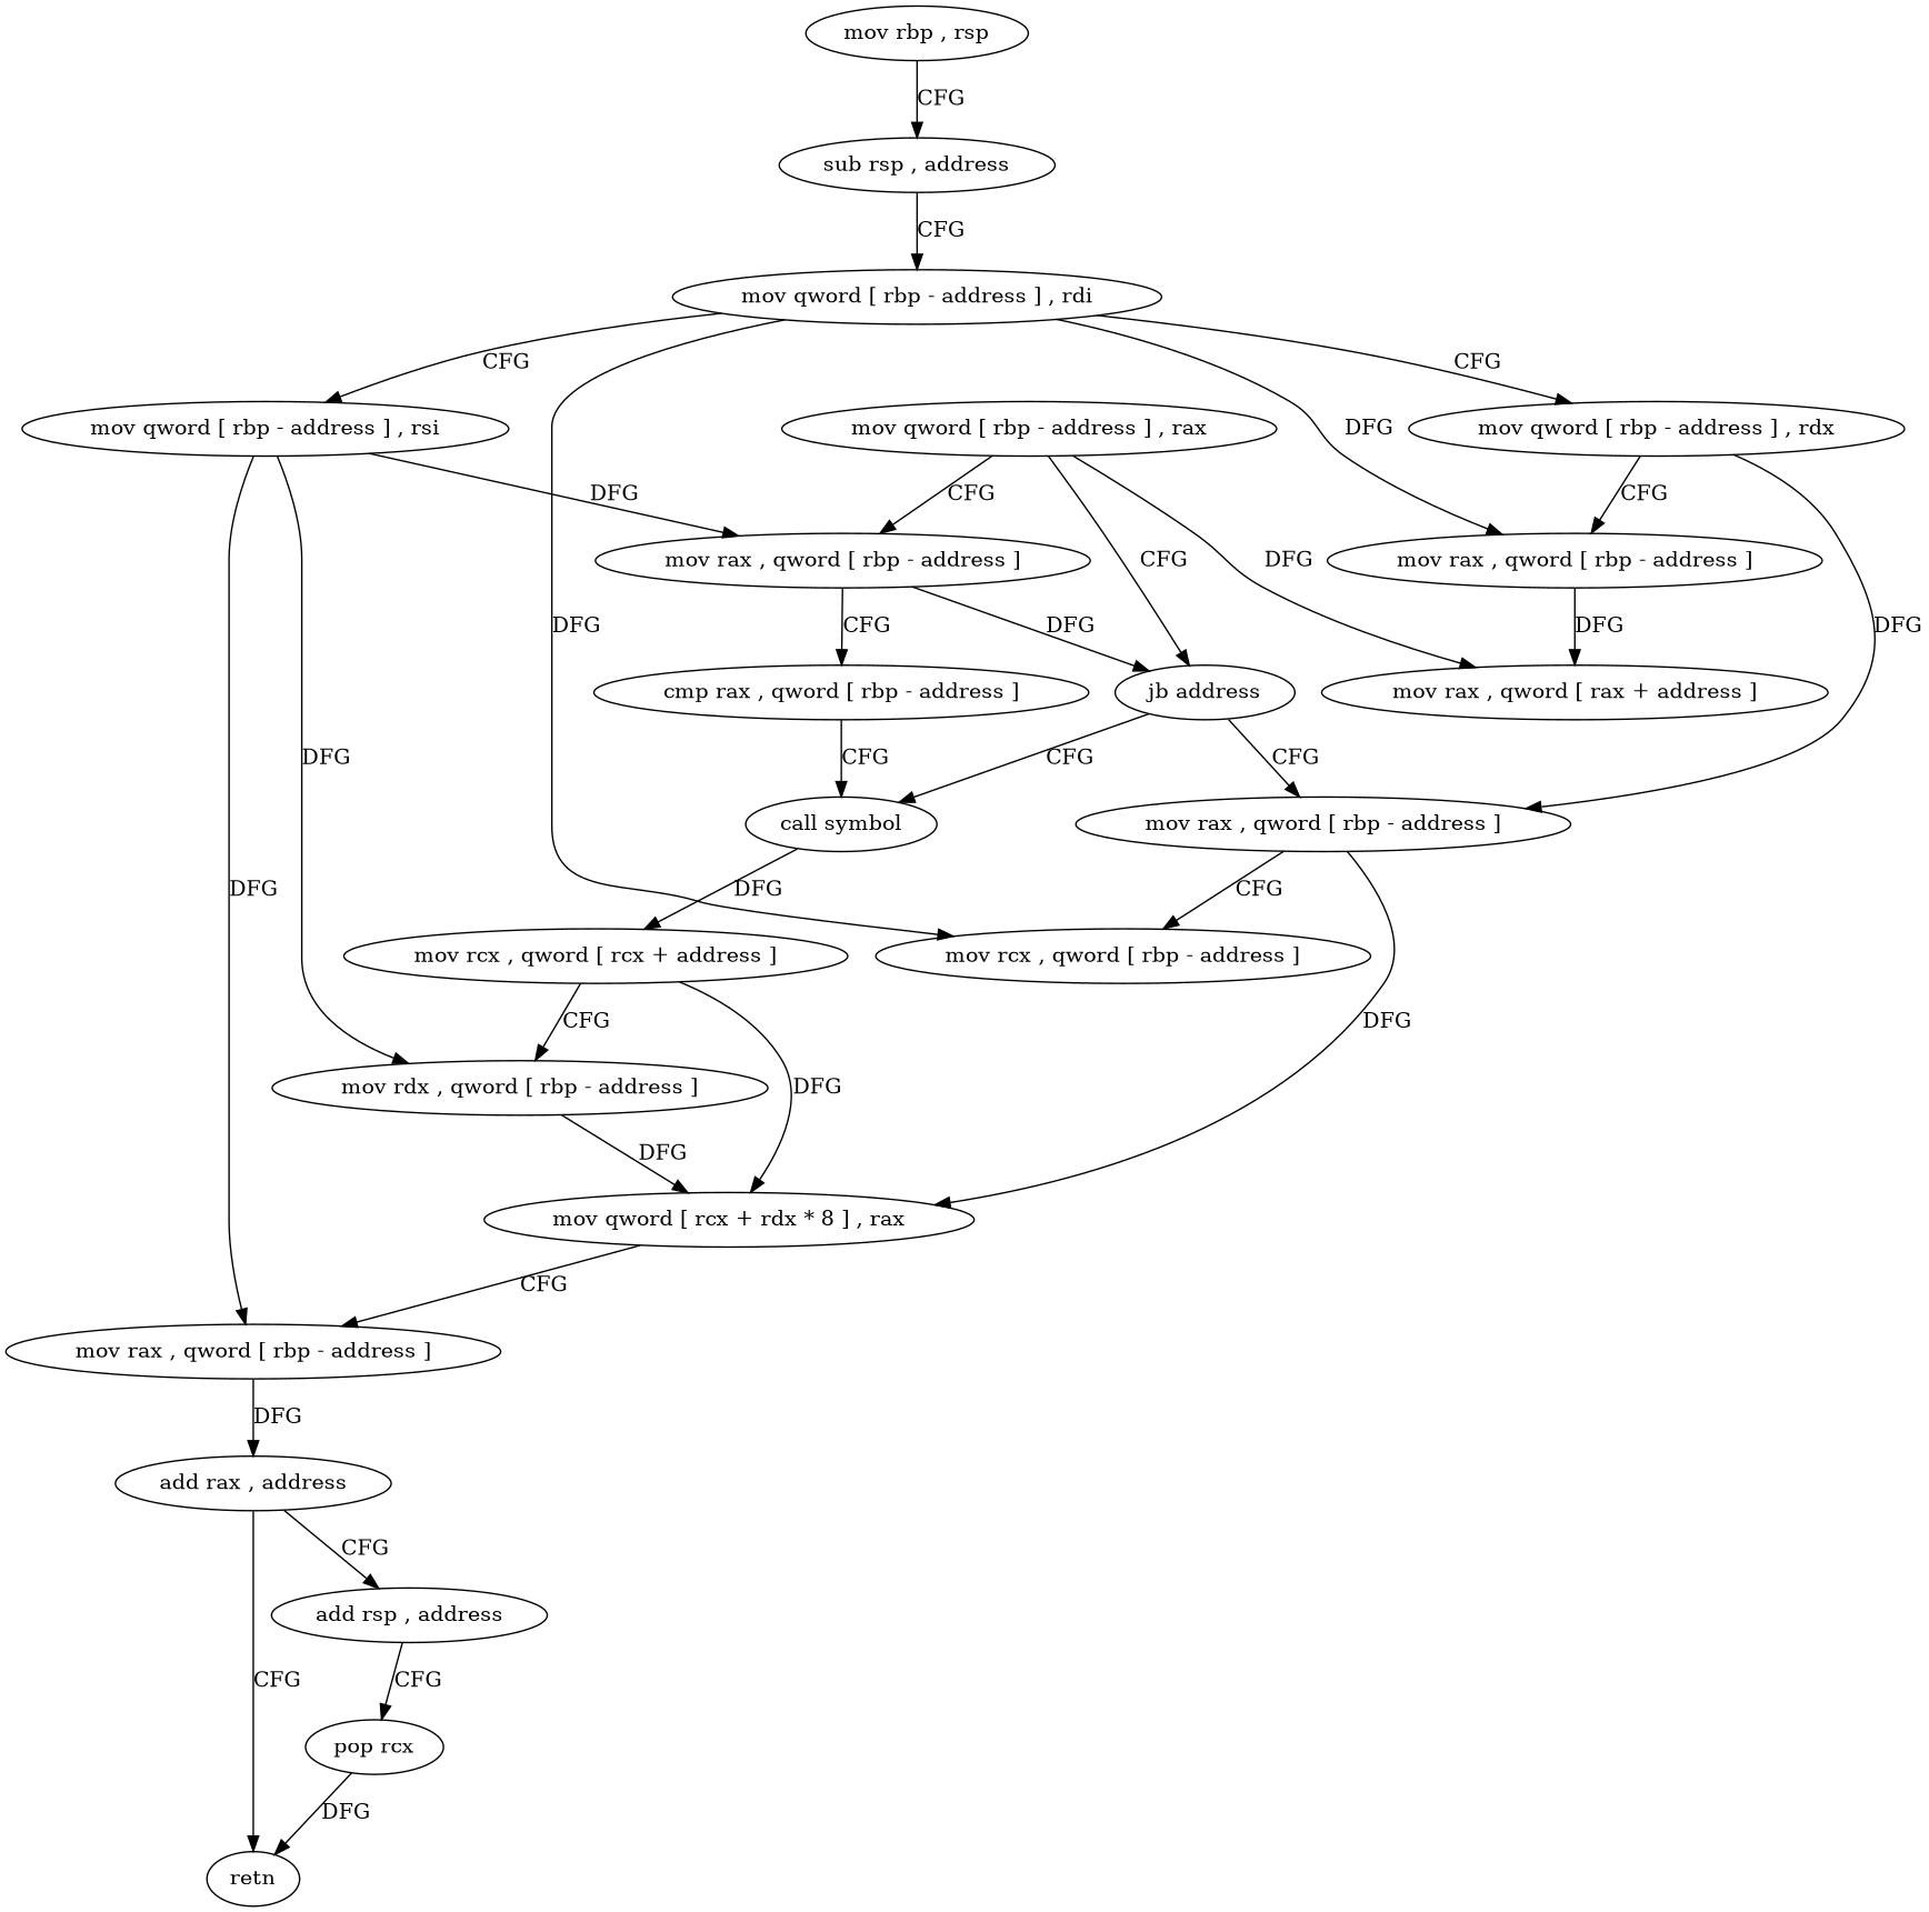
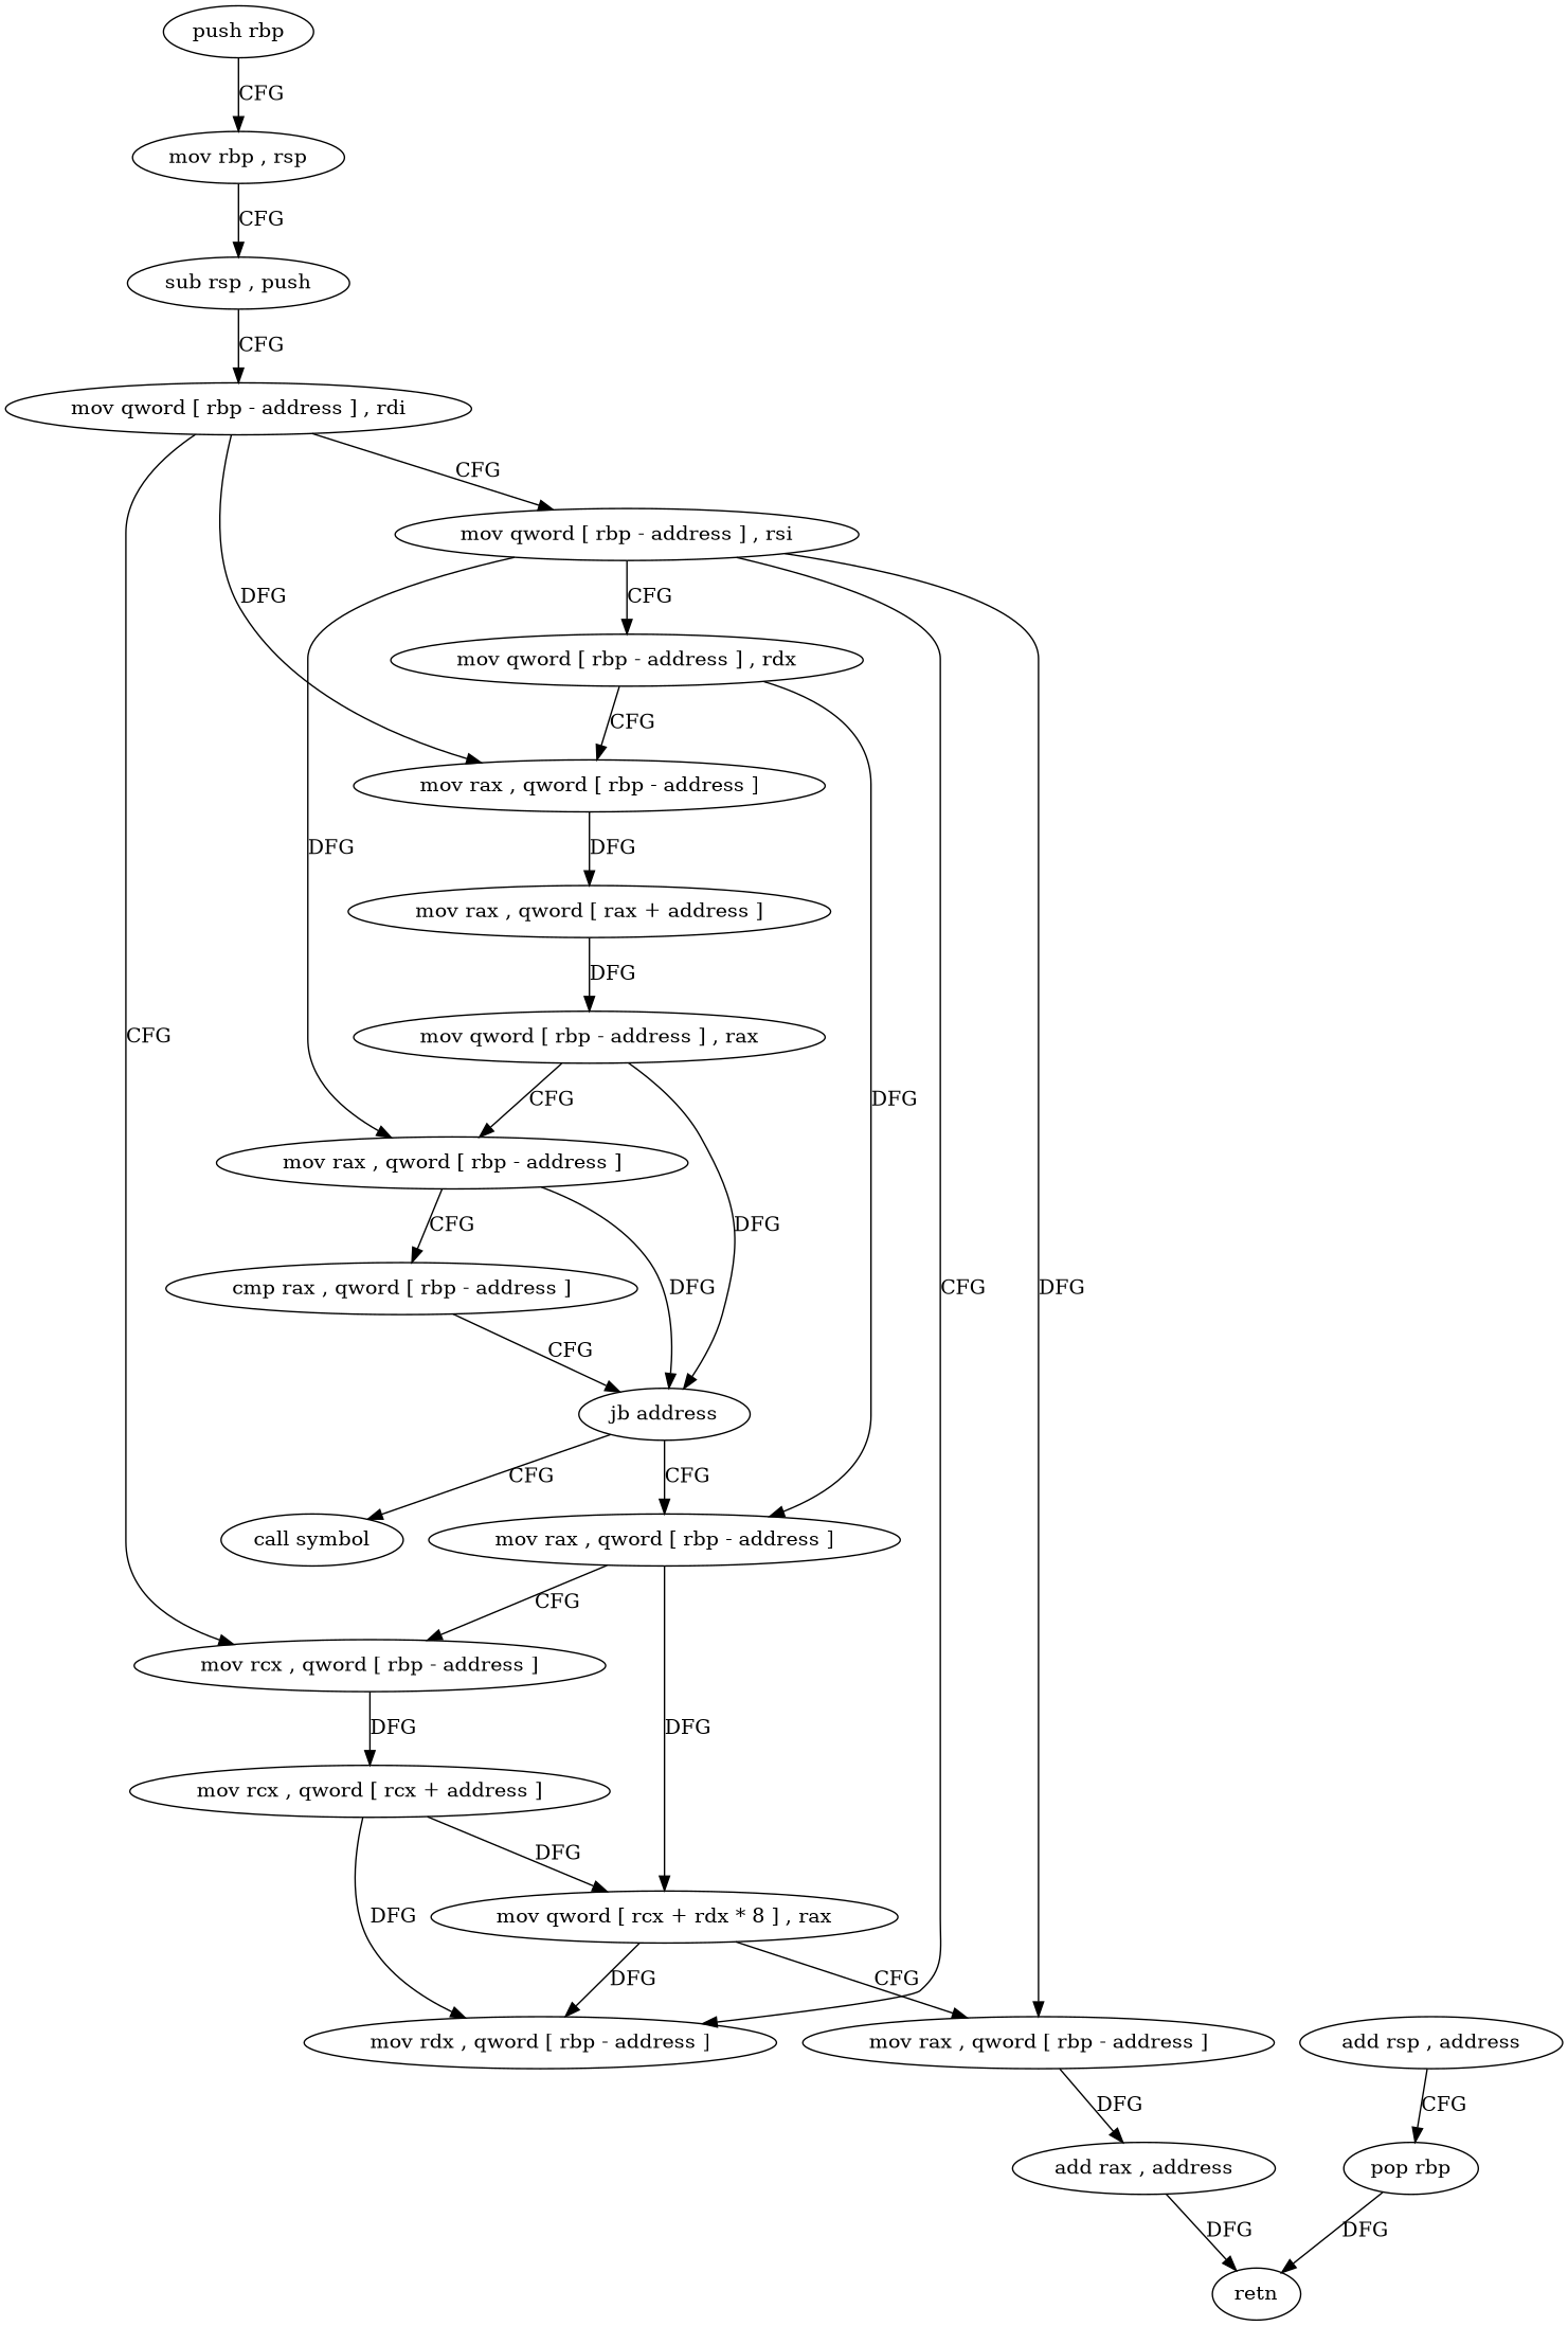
  digraph {
+   n1 [label="push rbp"]
    n2 [label="mov rbp , rsp"]
-   n3 [label="sub rsp , address"]
+   n3 [label="sub rsp , push"]
    n4 [label="mov qword [ rbp - address ] , rdi"]
    n5 [label="mov qword [ rbp - address ] , rsi"]
    n6 [label="mov rax , qword [ rbp - address ]"]
    n7 [label="mov rcx , qword [ rbp - address ]"]
    n8 [label="mov qword [ rbp - address ] , rdx"]
    n9 [label="mov rax , qword [ rbp - address ]"]
    n10 [label="mov rdx , qword [ rbp - address ]"]
    n11 [label="mov rax , qword [ rbp - address ]"]
    n12 [label="mov rax , qword [ rax + address ]"]
    n13 [label="mov rcx , qword [ rcx + address ]"]
    n14 [label="mov rax , qword [ rbp - address ]"]
    n15 [label="jb address"]
    n16 [label="cmp rax , qword [ rbp - address ]"]
    n17 [label="mov qword [ rcx + rdx * 8 ] , rax"]
    n18 [label="add rax , address"]
    n19 [label="mov qword [ rbp - address ] , rax"]
    n20 [label="call symbol"]
    n21 [label="add rsp , address"]
    n22 [label=retn]
-   n23 [label="pop rcx"]
+   n23 [label="pop rbp"]
+   n1 -> n2 [label=CFG]
    n2 -> n3 [label=CFG]
    n3 -> n4 [label=CFG]
    n4 -> n5 [label=CFG]
    n4 -> n6 [label=DFG]
-   n4 -> n7 [label=DFG]
-   n4 -> n8 [label=CFG]
+   n4 -> n7 [label=CFG]
+   n5 -> n8 [label=CFG]
    n5 -> n9 [label=DFG]
-   n5 -> n10 [label=DFG]
+   n5 -> n10 [label=CFG]
    n5 -> n11 [label=DFG]
    n6 -> n12 [label=DFG]
-   n20 -> n13 [label=DFG]
+   n7 -> n13 [label=DFG]
    n8 -> n6 [label=CFG]
    n8 -> n14 [label=DFG]
    n9 -> n15 [label=DFG]
    n9 -> n16 [label=CFG]
-   n10 -> n17 [label=DFG]
+   n17 -> n10 [label=DFG]
    n11 -> n18 [label=DFG]
-   n19 -> n12 [label=DFG]
-   n13 -> n10 [label=CFG]
+   n12 -> n19 [label=DFG]
+   n13 -> n10 [label=DFG]
    n13 -> n17 [label=DFG]
    n14 -> n7 [label=CFG]
    n14 -> n17 [label=DFG]
    n15 -> n14 [label=CFG]
    n15 -> n20 [label=CFG]
-   n16 -> n20 [label=CFG]
+   n16 -> n15 [label=CFG]
    n17 -> n11 [label=CFG]
-   n18 -> n21 [label=CFG]
-   n18 -> n22 [label=CFG]
+   n18 -> n22 [label=DFG]
    n19 -> n9 [label=CFG]
-   n19 -> n15 [label=CFG]
+   n19 -> n15 [label=DFG]
    n21 -> n23 [label=CFG]
    n23 -> n22 [label=DFG]
  }
